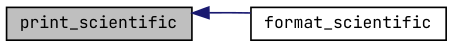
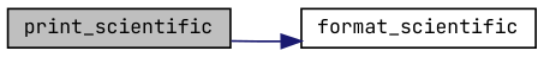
  digraph {
    rankdir=LR
    fontname="JetBrains Mono"
    node [color=black fontname="JetBrains Mono" fontsize=10 shape=record]
    n1 [fillcolor=grey75 fontcolor=black height=0.2 label=print_scientific style=filled width=0.4]
    n2 [height=0.2 label=format_scientific width=0.4]
-   n2 -> n1 [color=midnightblue fontname="JetBrains Mono" fontsize=10 labelfontname=FreeSans labelfontsize=10 style=solid]
+   n1 -> n2 [color=midnightblue fontname="JetBrains Mono" fontsize=10 labelfontname=FreeSans labelfontsize=10 style=solid]
  }
